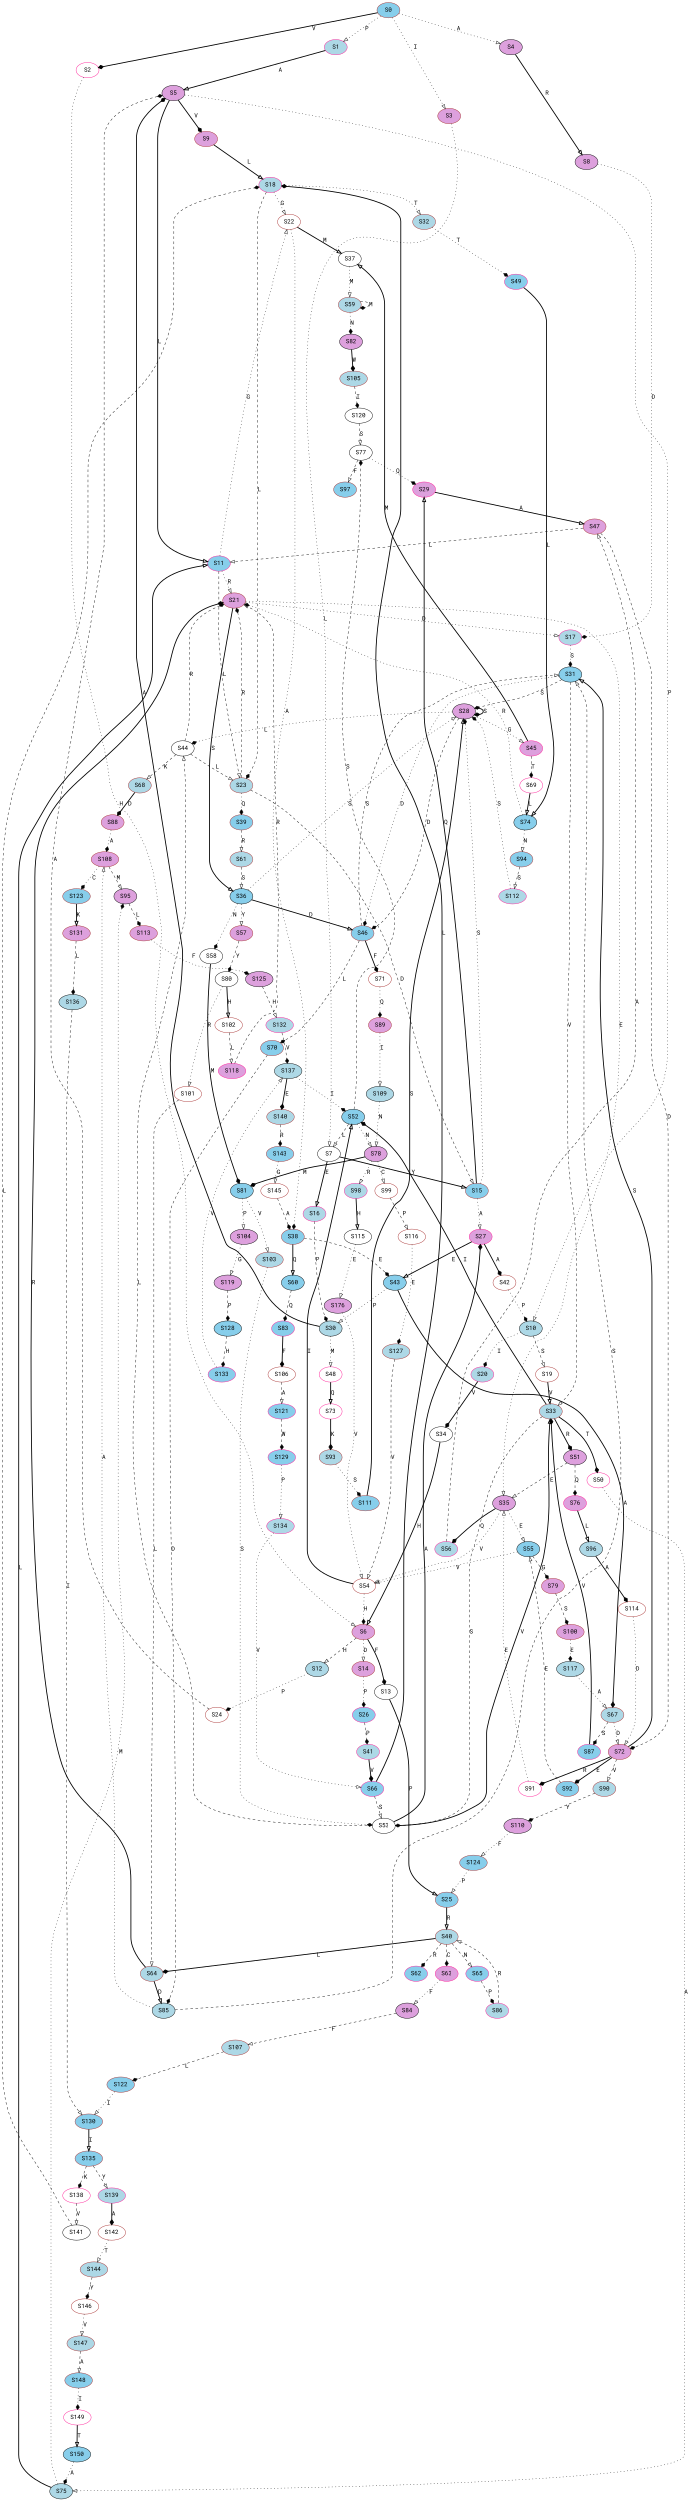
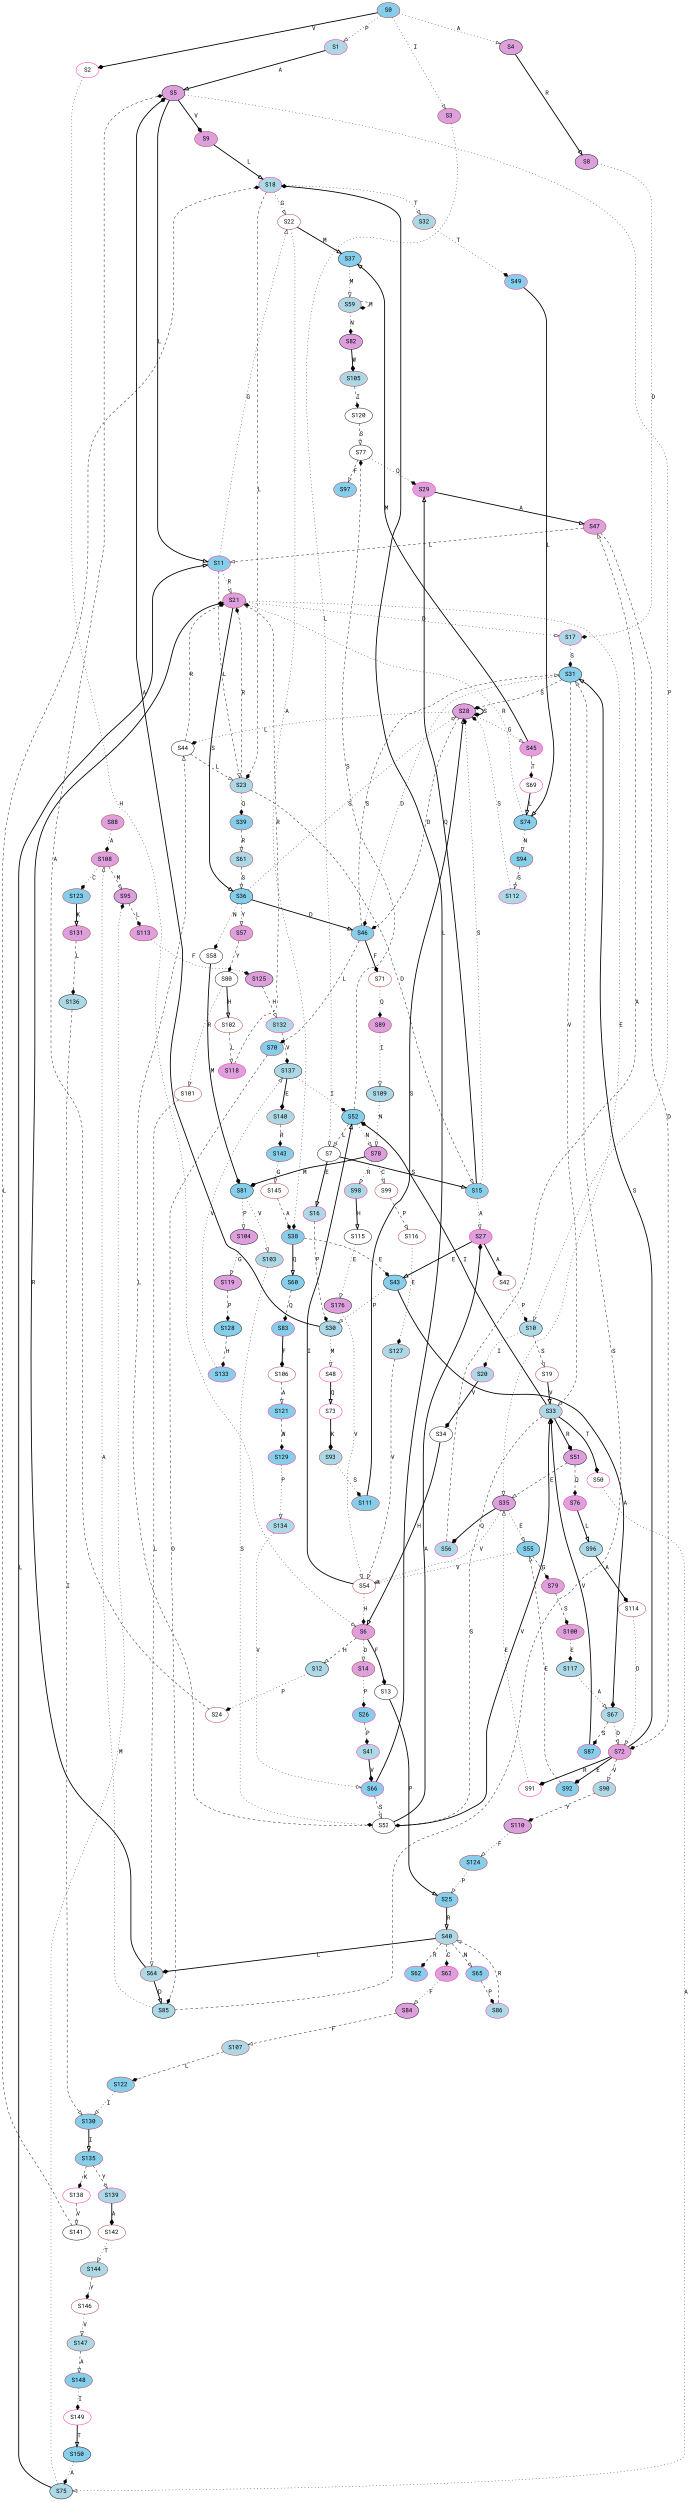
  strict digraph {
    fontname="Roboto Mono"
    node [color=brown fillcolor=lightblue fontname="Roboto Mono" style=filled]
    edge [arrowhead=onormal fontname="Roboto Mono" style=dotted]
    S0 [fillcolor=skyblue]
    S1 [color=deeppink]
    S2 [color=deeppink fillcolor=white]
    S3 [fillcolor=plum]
    S4 [color=black fillcolor=plum]
    S5 [color=black fillcolor=plum]
    S6 [fillcolor=plum]
    S7 [color=black fillcolor=white]
    S8 [color=black fillcolor=plum]
    S9 [fillcolor=plum]
    S10 [color=black]
    S11 [color=deeppink fillcolor=skyblue]
    S12 [color=black]
    S13 [color=black fillcolor=white]
    S14 [fillcolor=plum]
    S15 [fillcolor=skyblue]
    S16 [color=deeppink]
    S17 [color=deeppink]
    S18 [color=deeppink]
    S19 [fillcolor=white]
    S20 [color=deeppink]
    S21 [fillcolor=plum]
    S22 [fillcolor=white]
    S23
    S24 [fillcolor=white]
    S25 [fillcolor=skyblue]
    S26 [color=deeppink fillcolor=skyblue]
    S27 [color=deeppink fillcolor=plum]
    S28 [color=black fillcolor=plum]
    S29 [color=deeppink fillcolor=plum]
    S30 [color=black]
    S31 [color=black fillcolor=skyblue]
    S32
    S33
    S34 [color=black fillcolor=white]
    S35 [color=black fillcolor=plum]
    S36 [color=black fillcolor=skyblue]
-   S37 [color=black fillcolor=white]
+   S37 [color=black fillcolor=skyblue]
    S38 [fillcolor=skyblue]
    S39 [fillcolor=skyblue]
    S40
    S41 [color=deeppink]
    S42 [fillcolor=white]
    S43 [color=black fillcolor=skyblue]
    S44 [color=black fillcolor=white]
    S45 [color=deeppink fillcolor=plum]
    S46 [fillcolor=skyblue]
    S47 [fillcolor=plum]
    S48 [color=deeppink fillcolor=white]
    S49 [color=deeppink fillcolor=skyblue]
    S50 [color=deeppink fillcolor=white]
    S51 [color=black fillcolor=plum]
    S52 [color=black fillcolor=skyblue]
    S53 [color=black fillcolor=white]
    S54 [fillcolor=white]
    S55 [color=black fillcolor=skyblue]
    S56 [color=deeppink]
    S57 [fillcolor=plum]
    S58 [color=black fillcolor=white]
    S59
    S60 [color=black fillcolor=skyblue]
    S61
    S62 [color=deeppink fillcolor=skyblue]
    S63 [color=deeppink fillcolor=plum]
    S64
    S65 [color=deeppink fillcolor=skyblue]
    S66 [color=deeppink fillcolor=skyblue]
    S67
-   S68
    S69 [color=deeppink fillcolor=white]
    S70 [fillcolor=skyblue]
    S71 [fillcolor=white]
    S72 [fillcolor=plum]
    S73 [color=deeppink fillcolor=white]
    S74 [color=black fillcolor=skyblue]
    S75 [color=black]
    S76 [color=deeppink fillcolor=plum]
    S77 [color=black fillcolor=white]
    S78 [color=black fillcolor=plum]
    S79 [fillcolor=plum]
    S80 [color=black fillcolor=white]
    S81 [color=black fillcolor=skyblue]
    S82 [color=black fillcolor=plum]
    S83 [color=deeppink fillcolor=skyblue]
    S84 [color=black fillcolor=plum]
    S85 [color=black]
    S86 [color=deeppink]
    S87 [color=deeppink fillcolor=skyblue]
    S88 [fillcolor=plum]
    S89 [fillcolor=plum]
    S90
    S91 [color=deeppink fillcolor=white]
    S92 [fillcolor=skyblue]
    S93
    S94 [fillcolor=skyblue]
    S95 [color=black fillcolor=plum]
    S96 [color=black]
    S97 [fillcolor=skyblue]
    S98 [color=deeppink]
    S99 [fillcolor=white]
    S100 [fillcolor=plum]
    S101 [fillcolor=white]
    S102 [fillcolor=white]
    S103
    S104 [color=black fillcolor=plum]
    S105
    S106 [fillcolor=white]
    S107
    S108 [fillcolor=plum]
    S109 [color=black]
    S110 [color=black fillcolor=plum]
    S111 [fillcolor=skyblue]
    S112 [color=deeppink]
    S113 [fillcolor=plum]
    S114 [fillcolor=white]
    S115 [color=black fillcolor=white]
    S116 [fillcolor=white]
    S117 [color=black]
    S118 [color=deeppink fillcolor=plum]
    S119 [color=black fillcolor=plum]
    S120 [color=black fillcolor=white]
    S121 [color=deeppink fillcolor=skyblue]
    S122 [fillcolor=skyblue]
    S123 [fillcolor=skyblue]
    S124 [fillcolor=skyblue]
    S125 [color=black fillcolor=plum]
    n127 [color=black fillcolor=plum label=S176]
    S127
    S128 [color=black fillcolor=skyblue]
    S129 [color=deeppink fillcolor=skyblue]
    S130 [fillcolor=skyblue]
    S131 [fillcolor=plum]
    S132 [color=deeppink]
    S133 [color=deeppink fillcolor=skyblue]
    S134 [color=deeppink]
    S135 [fillcolor=skyblue]
    S136 [color=black]
    S137 [color=black]
    S138 [color=deeppink fillcolor=white]
    S139 [color=deeppink]
    S140
    S141 [color=black fillcolor=white]
    S142 [fillcolor=white]
    S143 [fillcolor=skyblue]
    S144
    S145 [fillcolor=white]
    S146 [fillcolor=white]
    S147
    S148 [fillcolor=skyblue]
    S149 [color=deeppink fillcolor=white]
    S150 [color=black fillcolor=skyblue]
    S0 -> S1 [label=P]
    S0 -> S2 [arrowhead=diamond label=V style=bold]
    S0 -> S3 [label=I]
    S0 -> S4 [label=A]
    S1 -> S5 [label=A style=bold]
    S2 -> S6 [label=H]
    S3 -> S7 [label=L]
    S4 -> S8 [label=R style=bold]
    S5 -> S9 [arrowhead=diamond label=V style=bold]
    S5 -> S10 [label=P]
    S5 -> S11 [label=L style=bold]
    S6 -> S12 [label=H style=dashed]
    S6 -> S13 [arrowhead=diamond label=F style=bold]
    S6 -> S14 [label=D]
-   S7 -> S15 [label=Y style=bold]
+   S7 -> S15 [label=S style=bold]
    S7 -> S16 [label=E style=bold]
    S8 -> S17 [arrowhead=diamond label=D]
    S9 -> S18 [label=L style=bold]
    S10 -> S19 [label=S style=dashed]
    S10 -> S20 [arrowhead=diamond label=I]
    S11 -> S21 [label=R]
    S11 -> S22 [label=G]
    S11 -> S23 [label=L style=dashed]
    S12 -> S24 [arrowhead=diamond label=P]
    S13 -> S25 [label=P style=bold]
    S14 -> S26 [arrowhead=diamond label=P]
    S15 -> S27 [label=A]
    S15 -> S28 [arrowhead=diamond label=S]
    S15 -> S29 [label=Q style=bold]
    S16 -> S30 [arrowhead=diamond label=P style=dashed]
    S17 -> S31 [arrowhead=diamond label=S]
    S18 -> S22 [label=G]
    S18 -> S23 [arrowhead=diamond label=L style=dashed]
    S18 -> S32 [label=T]
    S19 -> S33 [label=V style=bold]
    S20 -> S34 [arrowhead=diamond label=V style=bold]
    S21 -> S17 [label=D]
    S21 -> S35 [label=E]
    S21 -> S36 [label=S style=bold]
    S22 -> S37 [label=M style=bold]
    S22 -> S38 [arrowhead=diamond label=A]
    S23 -> S15 [label=D style=dashed]
    S23 -> S21 [arrowhead=diamond label=R style=dashed]
    S23 -> S39 [arrowhead=diamond label=Q]
    S24 -> S5 [arrowhead=diamond label=A style=dashed]
    S25 -> S40 [label=R style=bold]
    S26 -> S41 [arrowhead=diamond label=P style=dashed]
    S27 -> S42 [arrowhead=diamond label=A style=bold]
    S27 -> S43 [label=E style=bold]
    S28 -> S28 [arrowhead=diamond label=S style=bold]
    S28 -> S44 [arrowhead=diamond label=L]
    S28 -> S45 [label=G]
    S28 -> S46 [arrowhead=diamond label=D style=dashed]
    S29 -> S47 [label=A style=bold]
    S30 -> S5 [arrowhead=diamond label=A style=bold]
    S30 -> S48 [label=M]
    S31 -> S28 [arrowhead=diamond label=S style=dashed]
    S31 -> S33 [label=V style=dashed]
    S31 -> S46 [arrowhead=diamond label=D]
    S32 -> S49 [arrowhead=diamond label=T]
    S33 -> S50 [arrowhead=diamond label=T style=bold]
    S33 -> S51 [arrowhead=diamond label=R style=bold]
    S33 -> S52 [arrowhead=diamond label=I style=bold]
    S33 -> S53 [arrowhead=diamond label=S style=dashed]
    S34 -> S6 [label=H style=bold]
    S35 -> S54 [label=V]
    S35 -> S55 [label=E]
    S35 -> S56 [arrowhead=diamond label=Q style=bold]
    S36 -> S28 [label=S]
    S36 -> S46 [label=D style=bold]
    S36 -> S57 [label=Y]
    S36 -> S58 [arrowhead=diamond label=N]
    S37 -> S59 [label=M]
    S38 -> S43 [arrowhead=diamond label=E style=dashed]
    S38 -> S60 [label=Q style=bold]
    S39 -> S61 [label=R style=dashed]
    S40 -> S62 [arrowhead=diamond label=R style=dashed]
    S40 -> S63 [arrowhead=diamond label=C style=dashed]
    S40 -> S64 [arrowhead=diamond label=L style=bold]
    S40 -> S65 [label=N style=dashed]
    S41 -> S66 [arrowhead=diamond label=V style=bold]
    S42 -> S10 [arrowhead=diamond label=P]
    S43 -> S30 [label=P]
    S43 -> S67 [arrowhead=diamond label=A style=bold]
    S44 -> S21 [arrowhead=diamond label=R style=dashed]
    S44 -> S23 [label=L style=dashed]
-   S44 -> S68 [label=K style=dashed]
    S45 -> S37 [label=M style=bold]
    S45 -> S69 [arrowhead=diamond label=T style=dashed]
    S46 -> S31 [label=S style=dashed]
    S46 -> S70 [arrowhead=diamond label=L style=dashed]
    S46 -> S71 [arrowhead=diamond label=F style=bold]
    S47 -> S11 [label=L style=dashed]
    S47 -> S72 [arrowhead=diamond label=D style=dashed]
    S48 -> S73 [label=Q style=bold]
    S49 -> S74 [label=L style=bold]
    S50 -> S75 [label=A]
    S51 -> S35 [label=E style=dashed]
    S51 -> S76 [arrowhead=diamond label=Q style=dashed]
    S52 -> S7 [label=L style=dashed]
    S52 -> S77 [arrowhead=diamond label=S style=dashed]
    S52 -> S78 [label=N]
    S53 -> S27 [arrowhead=diamond label=A style=bold]
    S53 -> S33 [label=V style=bold]
    S53 -> S44 [label=L style=dashed]
    S54 -> S6 [arrowhead=diamond label=H]
    S54 -> S52 [label=I style=bold]
    S55 -> S54 [label=V]
    S55 -> S79 [arrowhead=diamond label=G style=dashed]
    S56 -> S47 [label=A style=dashed]
    S57 -> S80 [arrowhead=diamond label=Y style=dashed]
    S58 -> S81 [arrowhead=diamond label=M style=bold]
    S59 -> S59 [arrowhead=diamond label=M style=dashed]
    S59 -> S82 [arrowhead=diamond label=N]
    S60 -> S83 [arrowhead=diamond label=Q style=dashed]
    S61 -> S36 [label=S style=dashed]
    S63 -> S84 [label=F]
    S64 -> S21 [arrowhead=diamond label=R style=bold]
    S64 -> S85 [label=D style=bold]
    S65 -> S86 [arrowhead=diamond label=P style=dashed]
    S66 -> S18 [arrowhead=diamond label=L style=bold]
    S66 -> S53 [label=S style=dashed]
    S67 -> S72 [label=D]
    S67 -> S87 [arrowhead=diamond label=S style=dashed]
-   S68 -> S88 [arrowhead=diamond label=D style=bold]
    S69 -> S74 [label=L style=bold]
    S70 -> S85 [arrowhead=diamond label=D style=dashed]
    S71 -> S89 [arrowhead=diamond label=Q]
    S72 -> S31 [label=S style=bold]
    S72 -> S90 [label=V style=dashed]
    S72 -> S91 [arrowhead=diamond label=R style=bold]
    S72 -> S92 [arrowhead=diamond label=E style=bold]
    S73 -> S93 [arrowhead=diamond label=K style=bold]
    S74 -> S21 [arrowhead=diamond label=R]
    S74 -> S94 [label=N]
    S75 -> S11 [label=L style=bold]
    S75 -> S95 [arrowhead=diamond label=M]
    S76 -> S96 [label=L style=bold]
    S77 -> S29 [arrowhead=diamond label=Q]
    S77 -> S97 [label=F style=dashed]
    S78 -> S81 [arrowhead=diamond label=M style=bold]
    S78 -> S98 [label=R]
    S78 -> S99 [label=C]
    S79 -> S100 [arrowhead=diamond label=S style=dashed]
    S80 -> S101 [label=R]
    S80 -> S102 [label=H style=bold]
    S81 -> S103 [label=V]
    S81 -> S104 [label=P]
    S82 -> S105 [arrowhead=diamond label=W style=bold]
    S83 -> S106 [arrowhead=diamond label=F style=bold]
    S84 -> S107 [label=F style=dashed]
    S85 -> S31 [label=S style=dashed]
    S85 -> S108 [label=A]
    S86 -> S40 [label=R style=dashed]
    S87 -> S33 [arrowhead=diamond label=V style=bold]
    S88 -> S108 [arrowhead=diamond label=A]
    S89 -> S109 [label=I]
    S90 -> S110 [arrowhead=diamond label=Y style=dashed]
    S91 -> S35 [label=E]
    S92 -> S55 [label=E style=dashed]
    S93 -> S111 [arrowhead=diamond label=S]
    S94 -> S112 [label=S style=dashed]
    S95 -> S113 [arrowhead=diamond label=L style=dashed]
    S96 -> S114 [arrowhead=diamond label=A style=bold]
    S98 -> S115 [label=H style=bold]
    S99 -> S116 [label=P style=dashed]
    S100 -> S117 [arrowhead=diamond label=E]
    S101 -> S64 [label=L style=dashed]
    S102 -> S118 [label=L style=dashed]
    S103 -> S53 [arrowhead=diamond label=S]
    S104 -> S119 [label=G]
    S105 -> S120 [arrowhead=diamond label=I style=dashed]
    S106 -> S121 [label=A style=dashed]
    S107 -> S122 [arrowhead=diamond label=L style=dashed]
    S108 -> S95 [label=M style=dashed]
    S108 -> S123 [arrowhead=diamond label=C]
    S109 -> S78 [label=N]
    S110 -> S124 [label=F]
    S111 -> S28 [label=S style=bold]
    S112 -> S28 [arrowhead=diamond label=S]
    S113 -> S125 [arrowhead=diamond label=F]
    S114 -> S72 [label=D]
    S115 -> n127 [label=E]
    S116 -> S127 [arrowhead=diamond label=E]
    S117 -> S67 [label=A]
    S118 -> S21 [label=R style=dashed]
    S119 -> S128 [arrowhead=diamond label=P style=dashed]
    S120 -> S77 [label=S style=dashed]
    S121 -> S129 [arrowhead=diamond label=W style=dashed]
    S122 -> S130 [label=I]
    S123 -> S131 [label=K style=bold]
    S124 -> S25 [label=P]
    S125 -> S132 [label=H style=dashed]
    n127 -> S54 [label=V]
    S127 -> S54 [label=V style=dashed]
    S128 -> S133 [arrowhead=diamond label=H style=dashed]
    S129 -> S134 [label=P]
    S130 -> S135 [label=I style=bold]
    S131 -> S136 [arrowhead=diamond label=L style=dashed]
    S132 -> S137 [arrowhead=diamond label=V style=dashed]
    S133 -> S137 [label=V]
    S134 -> S66 [label=V]
    S135 -> S138 [arrowhead=diamond label=K style=dashed]
    S135 -> S139 [label=Y style=dashed]
    S136 -> S130 [label=I style=dashed]
    S137 -> S52 [arrowhead=diamond label=I]
    S137 -> S140 [arrowhead=diamond label=E style=bold]
    S138 -> S141 [label=V style=dashed]
    S139 -> S142 [arrowhead=diamond label=A style=bold]
    S140 -> S143 [arrowhead=diamond label=R style=dashed]
    S141 -> S18 [arrowhead=diamond label=L style=dashed]
    S142 -> S144 [label=T]
    S143 -> S145 [label=G]
    S144 -> S146 [arrowhead=diamond label=Y style=dashed]
    S145 -> S38 [arrowhead=diamond label=A style=dashed]
    S146 -> S147 [label=V]
    S147 -> S148 [label=A style=dashed]
    S148 -> S149 [arrowhead=diamond label=I]
    S149 -> S150 [label=T style=bold]
    S150 -> S75 [arrowhead=diamond label=A]
  }
